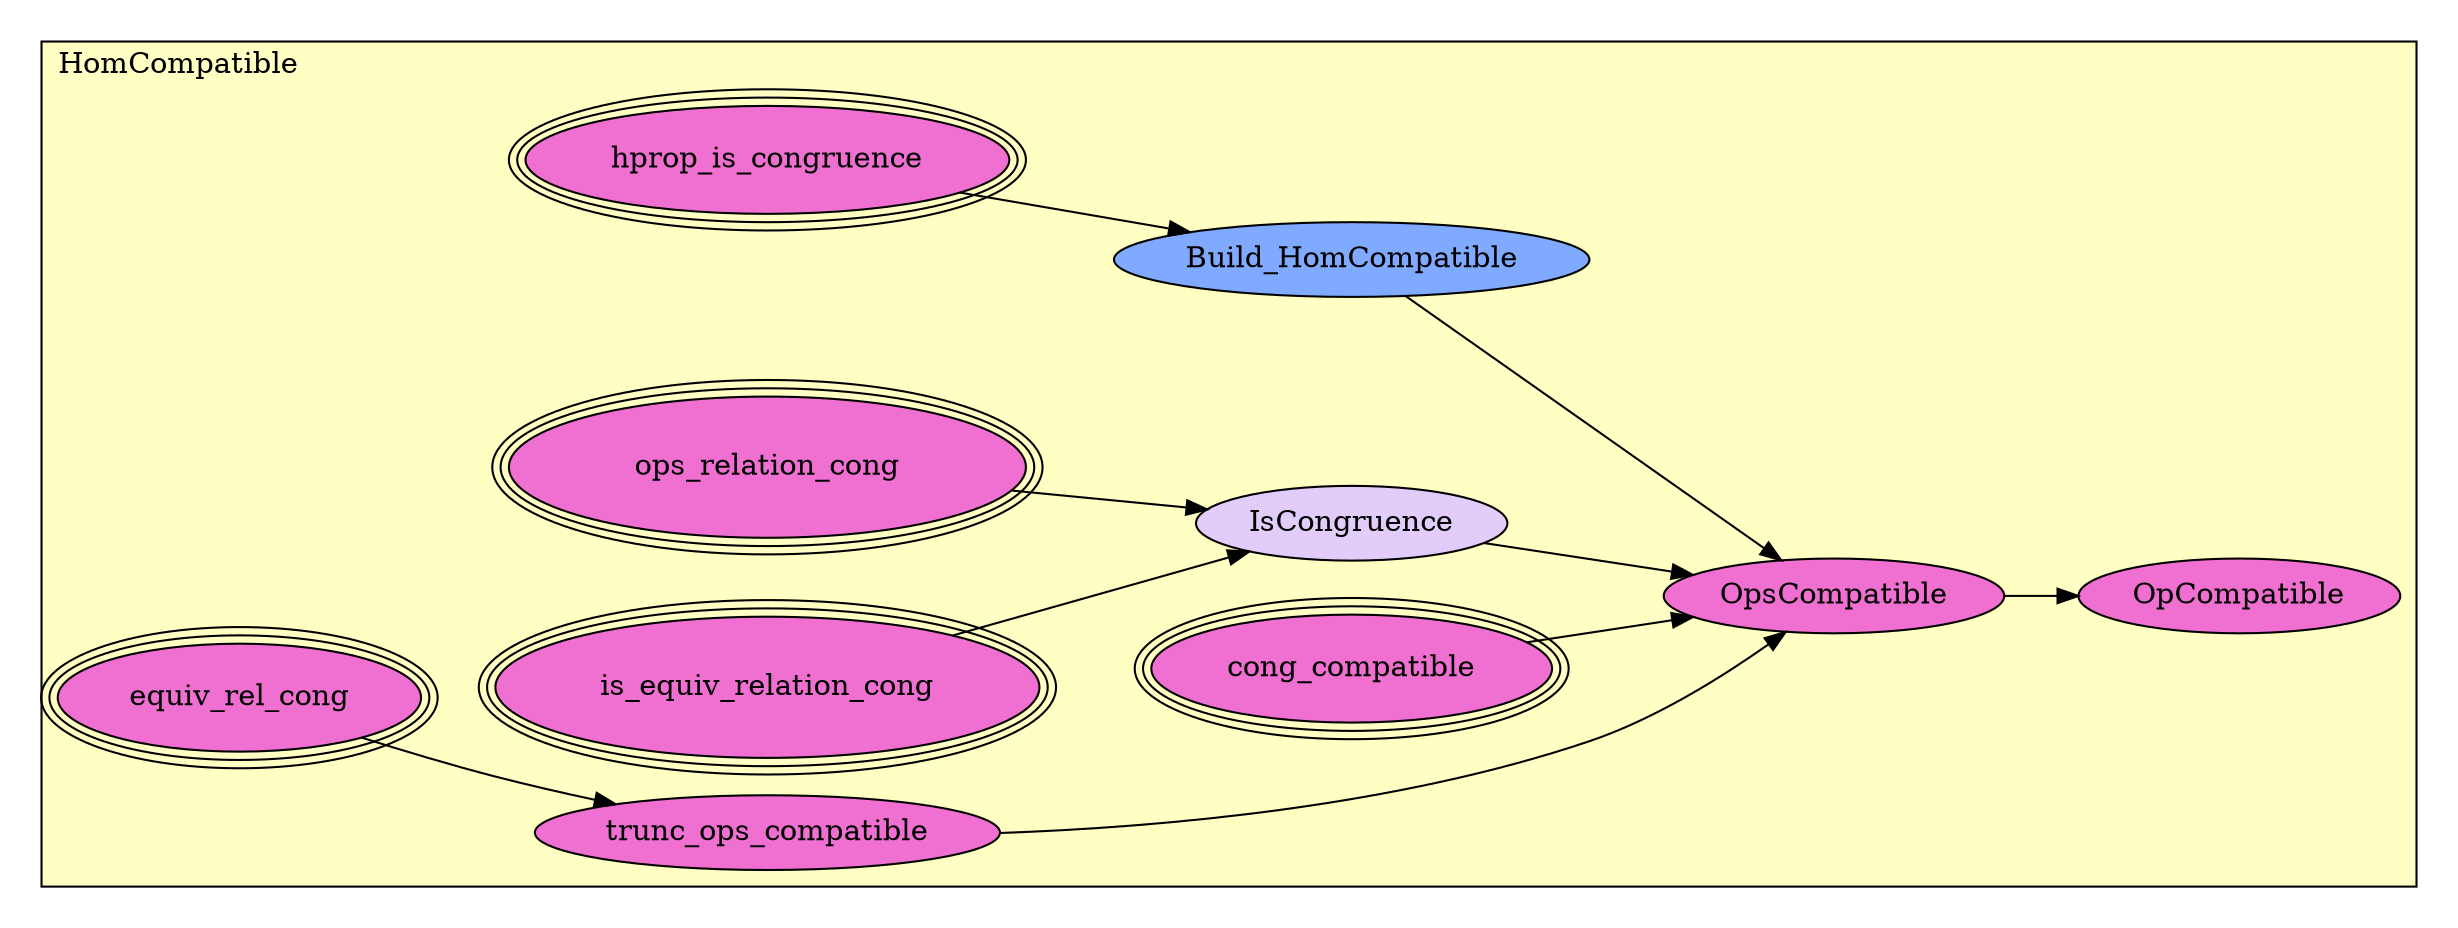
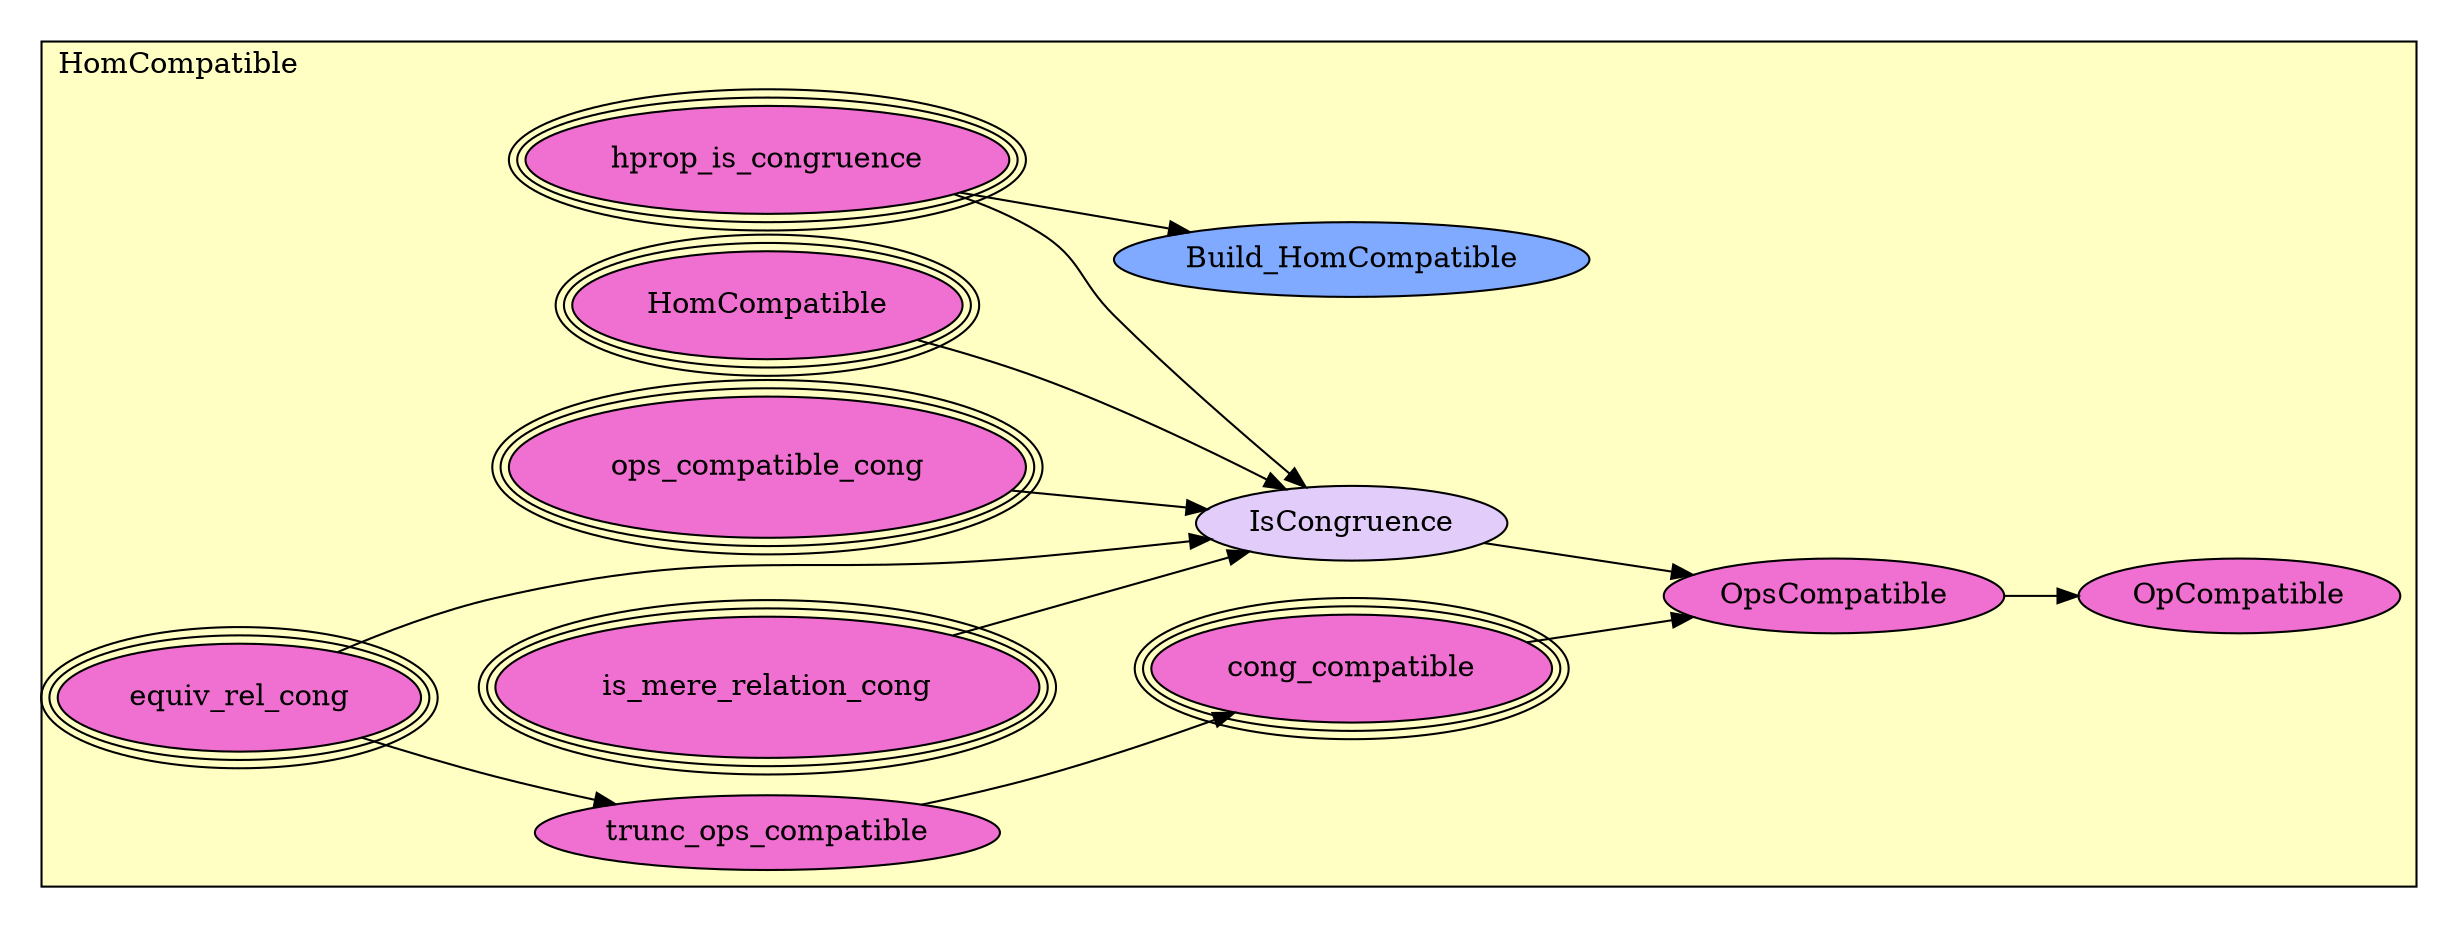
  digraph {
    rankdir=LR
    node [fillcolor="#F070D1" peripheries=3 style=filled]
+   n1 [label=HomCompatible]
    n2 [label=hprop_is_congruence]
-   n3 [label=ops_relation_cong]
+   n3 [label=ops_compatible_cong]
    n4 [label=equiv_rel_cong]
-   n5 [label=is_equiv_relation_cong]
+   n5 [label=is_mere_relation_cong]
    n6 [fillcolor="#7FAAFF" label=Build_HomCompatible peripheries=""]
    n7 [fillcolor="#E2CDFA" label=IsCongruence peripheries=""]
    n8 [label=trunc_ops_compatible peripheries=""]
    n9 [label=cong_compatible]
    n10 [label=OpsCompatible peripheries=""]
    n11 [label=OpCompatible peripheries=""]
    subgraph cluster_1 {
      fillcolor="#FFFFC3"
      label=HomCompatible
      labeljust=l
      style=filled
+     n1
      n2
      n3
      n4
      n5
      n6
      n7
      n8
      n9
      n10
      n11
    }
+   n1 -> n7
    n2 -> n6
+   n2 -> n7
    n3 -> n7
+   n4 -> n7
    n4 -> n8
    n5 -> n7
-   n6 -> n10
    n7 -> n10
-   n8 -> n10
+   n8 -> n9
    n9 -> n10
    n10 -> n11
  }
